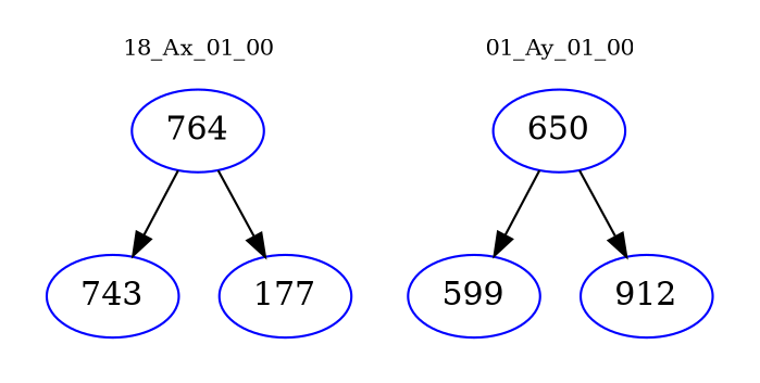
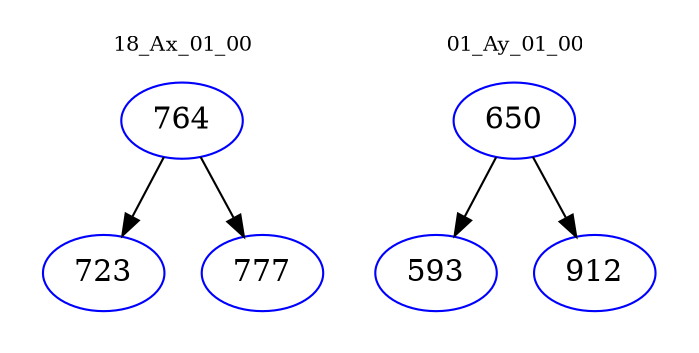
  digraph {
    node [color=blue]
    edge [color=black]
    n1 [label=764]
-   n2 [label=743]
-   n3 [label=177]
+   n2 [label=723]
+   n3 [label=777]
    n4 [label=650]
-   n5 [label=599]
+   n5 [label=593]
    n6 [label=912]
    subgraph cluster_1 {
      color=white
      fontsize=10
      label="18_Ax_01_00"
      n1
      n2
      n3
    }
    subgraph cluster_2 {
      color=white
      fontsize=10
      label="01_Ay_01_00"
      n4
      n5
      n6
    }
    n1 -> n2
    n1 -> n3
    n4 -> n5
    n4 -> n6
  }
